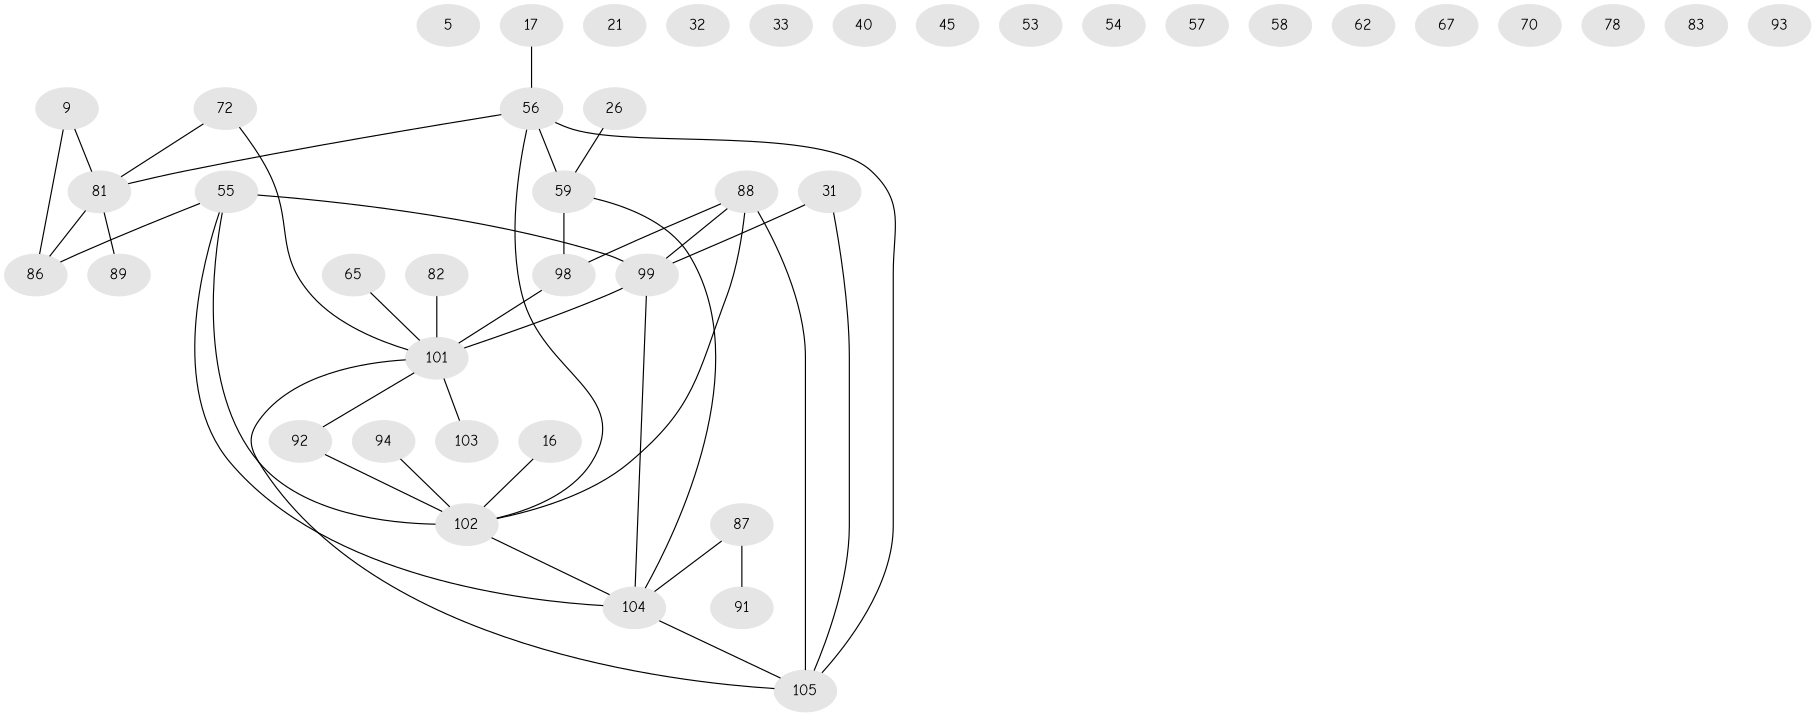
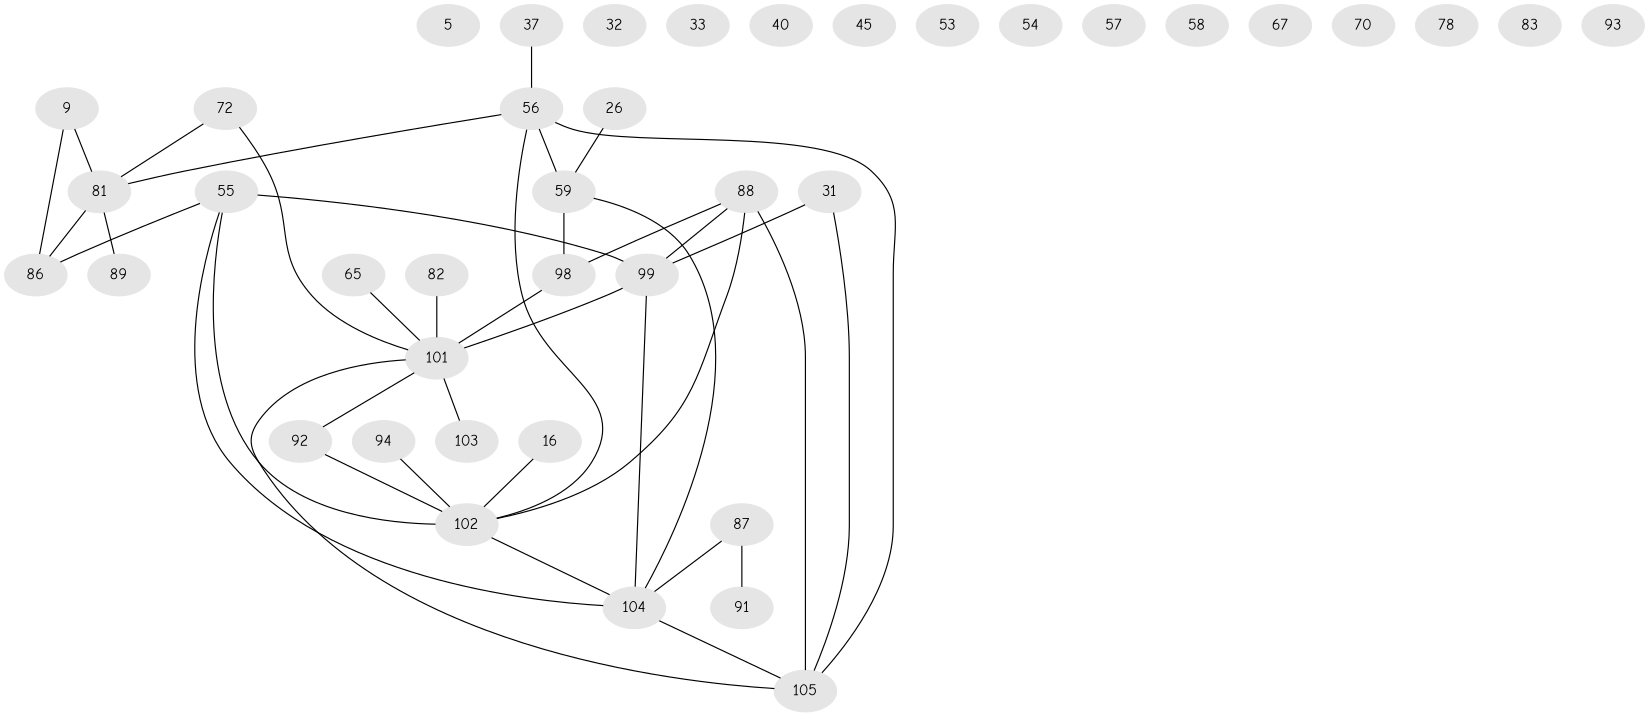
  graph {
    fontname="Comic Neue"
    node [color=gray90 fontname="Comic Neue" style=filled]
    edge [fontname="Comic Neue"]
    5
    81 [super="+52+76"]
    86 [super="+1+4"]
    89
    9
    102 [super="+8+96+87"]
    104 [super="+60+66"]
    16
    56 [super="+27"]
    59 [super="+47"]
    105 [super="+100+50"]
-   17
-   21
+   17 [label=37]
    98 [super="+95"]
    26
    99 [super="+10+73"]
    31
    101 [super="+42+74+97"]
    32
    33
    40
    45
    53
    54
    55 [super="+19"]
    57
    58
-   62 [super="+25+41"]
    65 [super="+37+46"]
    92
    103
    67 [super="+20"]
    70
    72
    78
    82 [super="+75+38"]
    83
    n38 [label=87 super="+28"]
    91
    88 [super="+69"]
    93
    94
    81 -- 86 [weight=3]
    81 -- 89
    9 -- 81
    9 -- 86
    102 -- 104 [weight=2]
    104 -- 105
    16 -- 102
    56 -- 81
    56 -- 102
    56 -- 59 [weight=2]
    56 -- 105
    59 -- 104
    59 -- 98
    17 -- 56
    98 -- 101 [weight=2]
    26 -- 59
    99 -- 104
    99 -- 101 [weight=2]
    31 -- 105
    31 -- 99
    101 -- 105 [weight=2]
    101 -- 92
    101 -- 103
    55 -- 86
    55 -- 102 [weight=3]
    55 -- 104
    55 -- 99 [weight=2]
    65 -- 101
    92 -- 102
    72 -- 81
    72 -- 101
    82 -- 101 [weight=2]
    n38 -- 104
    n38 -- 91
    88 -- 102
    88 -- 105 [weight=2]
    88 -- 98
    88 -- 99
    94 -- 102
  }
